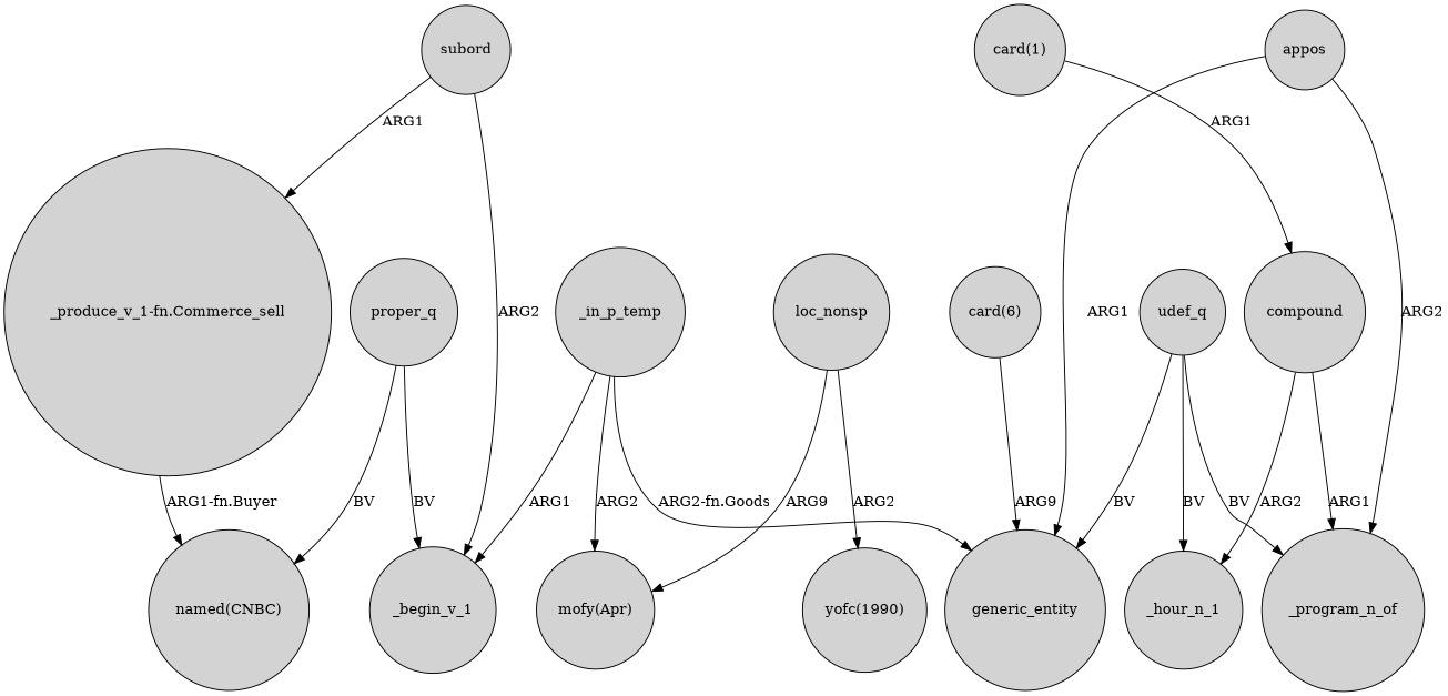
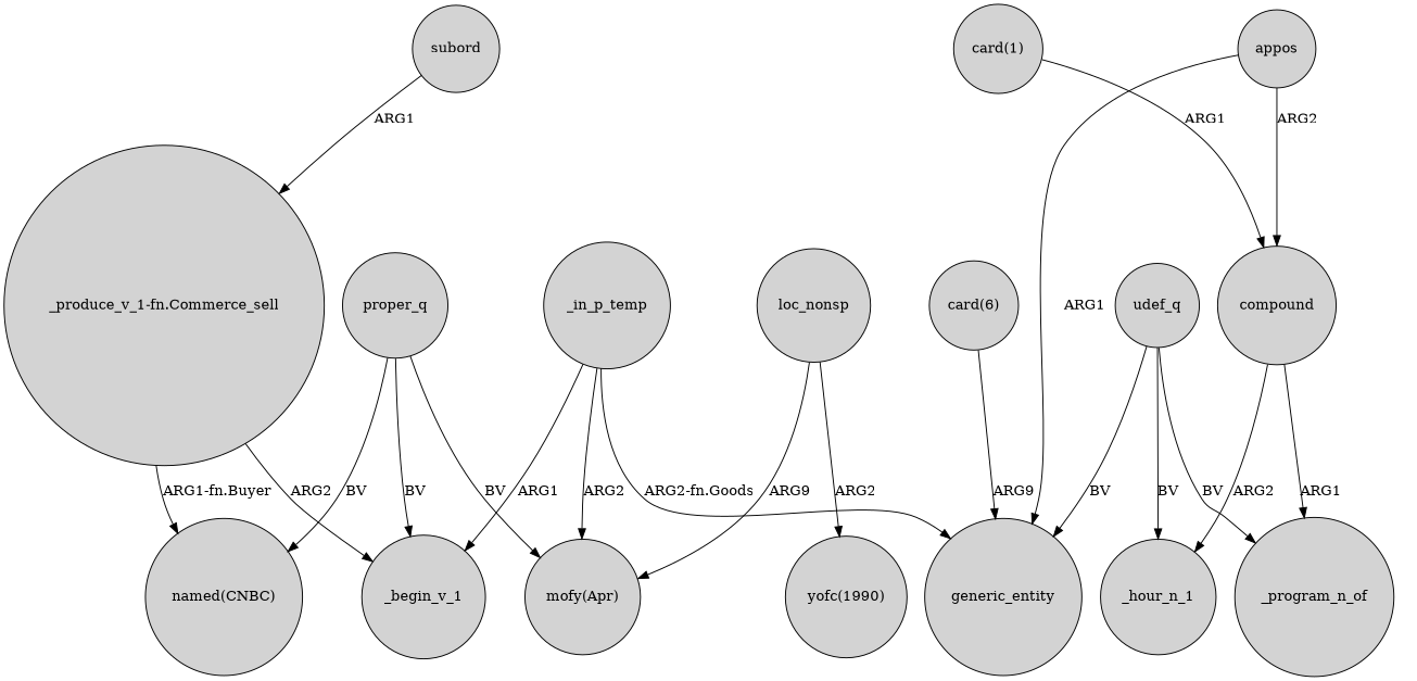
  digraph {
    node [shape=circle style=filled]
    proper_q
    "mofy(Apr)"
    "named(CNBC)"
    _begin_v_1
    compound
    _hour_n_1
    _program_n_of
    subord
    "_produce_v_1-fn.Commerce_sell"
    _in_p_temp
    generic_entity
    appos
    udef_q
    "card(1)"
    "card(6)"
    loc_nonsp
    "yofc(1990)"
+   proper_q -> "mofy(Apr)" [label=BV]
    proper_q -> "named(CNBC)" [label=BV]
    proper_q -> _begin_v_1 [label=BV]
    compound -> _hour_n_1 [label=ARG2]
    compound -> _program_n_of [label=ARG1]
-   subord -> _begin_v_1 [label=ARG2]
+   "_produce_v_1-fn.Commerce_sell" -> _begin_v_1 [label=ARG2]
    subord -> "_produce_v_1-fn.Commerce_sell" [label=ARG1]
    "_produce_v_1-fn.Commerce_sell" -> "named(CNBC)" [label="ARG1-fn.Buyer"]
    _in_p_temp -> "mofy(Apr)" [label=ARG2]
    _in_p_temp -> _begin_v_1 [label=ARG1]
    _in_p_temp -> generic_entity [label="ARG2-fn.Goods"]
-   appos -> _program_n_of [label=ARG2]
+   appos -> compound [label=ARG2]
    appos -> generic_entity [label=ARG1]
    udef_q -> _hour_n_1 [label=BV]
    udef_q -> _program_n_of [label=BV]
    udef_q -> generic_entity [label=BV]
    "card(1)" -> compound [label=ARG1]
    "card(6)" -> generic_entity [label=ARG9]
    loc_nonsp -> "mofy(Apr)" [label=ARG9]
    loc_nonsp -> "yofc(1990)" [label=ARG2]
  }
